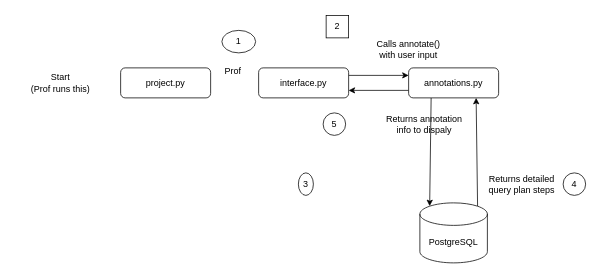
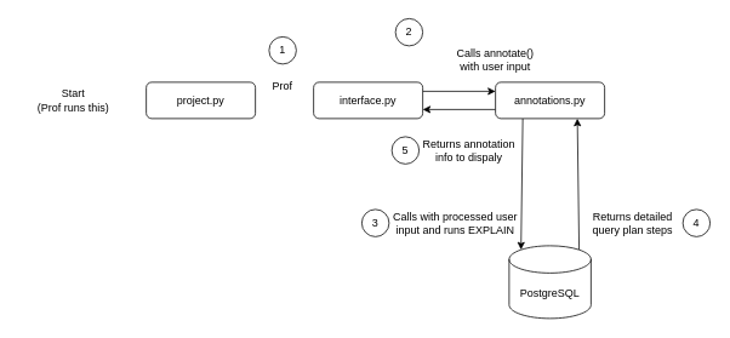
  <mxCell id="0" />
  <mxCell id="1" parent="0" />
  <mxCell id="2" value="project.py" style="rounded=1;whiteSpace=wrap;html=1;" parent="1" vertex="1"><mxGeometry x="160" y="90" width="120" height="40" as="geometry" /></mxCell>
  <mxCell id="3" style="edgeStyle=none;html=1;exitX=1;exitY=0.25;exitDx=0;exitDy=0;entryX=0;entryY=0.25;entryDx=0;entryDy=0;" parent="1" source="4" target="7" edge="1"><mxGeometry relative="1" as="geometry" /></mxCell>
  <mxCell id="4" value="interface.py" style="rounded=1;whiteSpace=wrap;html=1;" parent="1" vertex="1"><mxGeometry x="344" y="90" width="120" height="40" as="geometry" /></mxCell>
  <mxCell id="5" style="edgeStyle=none;html=1;exitX=0;exitY=0.75;exitDx=0;exitDy=0;entryX=1;entryY=0.75;entryDx=0;entryDy=0;" parent="1" source="7" target="4" edge="1"><mxGeometry relative="1" as="geometry" /></mxCell>
  <mxCell id="6" style="edgeStyle=none;html=1;exitX=0.25;exitY=1;exitDx=0;exitDy=0;entryX=0.145;entryY=0;entryDx=0;entryDy=4.35;entryPerimeter=0;" parent="1" source="7" target="13" edge="1"><mxGeometry relative="1" as="geometry" /></mxCell>
  <mxCell id="7" value="annotations.py" style="rounded=1;whiteSpace=wrap;html=1;" parent="1" vertex="1"><mxGeometry x="544" y="90" width="120" height="40" as="geometry" /></mxCell>
  <mxCell id="8" value="Prof" style="text;html=1;strokeColor=none;fillColor=none;align=center;verticalAlign=middle;whiteSpace=wrap;rounded=0;" parent="1" vertex="1"><mxGeometry x="280" y="80" width="60" height="30" as="geometry" /></mxCell>
  <mxCell id="9" value="Start &lt;br&gt;(Prof runs this)" style="text;html=1;strokeColor=none;fillColor=none;align=center;verticalAlign=middle;whiteSpace=wrap;rounded=0;" parent="1" vertex="1"><mxGeometry x="20" y="95" width="120" height="30" as="geometry" /></mxCell>
  <mxCell id="10" value="Calls annotate() with user input" style="text;html=1;strokeColor=none;fillColor=none;align=center;verticalAlign=middle;whiteSpace=wrap;rounded=0;" parent="1" vertex="1"><mxGeometry x="489" y="50" width="110" height="30" as="geometry" /></mxCell>
- <mxCell id="11" value="Returns annotation info to dispaly" style="text;html=1;strokeColor=none;fillColor=none;align=center;verticalAlign=middle;whiteSpace=wrap;rounded=0;" parent="1" vertex="1"><mxGeometry x="510" y="150" width="110" height="30" as="geometry" /></mxCell>
+ <mxCell id="11" value="Returns annotation info to dispaly" style="text;html=1;strokeColor=none;fillColor=none;align=center;verticalAlign=middle;whiteSpace=wrap;rounded=0;" parent="1" vertex="1"><mxGeometry x="460" y="150" width="110" height="30" as="geometry" /></mxCell>
  <mxCell id="12" style="edgeStyle=none;html=1;exitX=0.855;exitY=0;exitDx=0;exitDy=4.35;exitPerimeter=0;entryX=0.75;entryY=1;entryDx=0;entryDy=0;" parent="1" source="13" target="7" edge="1"><mxGeometry relative="1" as="geometry" /></mxCell>
  <mxCell id="13" value="PostgreSQL" style="shape=cylinder3;whiteSpace=wrap;html=1;boundedLbl=1;backgroundOutline=1;size=15;" parent="1" vertex="1"><mxGeometry x="559" y="270" width="90" height="80" as="geometry" /></mxCell>
+ <mxCell id="14" value="Calls with processed user input and runs EXPLAIN" style="text;html=1;strokeColor=none;fillColor=none;align=center;verticalAlign=middle;whiteSpace=wrap;rounded=0;" parent="1" vertex="1"><mxGeometry x="430" y="230" width="140" height="30" as="geometry" /></mxCell>
  <mxCell id="15" value="Returns detailed query plan steps" style="text;html=1;strokeColor=none;fillColor=none;align=center;verticalAlign=middle;whiteSpace=wrap;rounded=0;" parent="1" vertex="1"><mxGeometry x="640" y="230" width="110" height="30" as="geometry" /></mxCell>
- <mxCell id="16" value="1" style="ellipse;whiteSpace=wrap;html=1;aspect=fixed;" parent="1" vertex="1"><mxGeometry x="295" y="40" width="45" height="30" as="geometry" /></mxCell>
+ <mxCell id="16" value="1" style="ellipse;whiteSpace=wrap;html=1;aspect=fixed;" parent="1" vertex="1"><mxGeometry x="295" y="40" width="30" height="30" as="geometry" /></mxCell>
  <mxCell id="17" value="5" style="ellipse;whiteSpace=wrap;html=1;aspect=fixed;" parent="1" vertex="1"><mxGeometry x="430" y="150" width="30" height="30" as="geometry" /></mxCell>
  <mxCell id="18" value="4" style="ellipse;whiteSpace=wrap;html=1;aspect=fixed;" parent="1" vertex="1"><mxGeometry x="750" y="230" width="30" height="30" as="geometry" /></mxCell>
- <mxCell id="19" value="3" style="ellipse;whiteSpace=wrap;html=1;aspect=fixed;" parent="1" vertex="1"><mxGeometry x="397" y="230" width="20" height="30" as="geometry" /></mxCell>
- <mxCell id="20" value="2" style="whiteSpace=wrap;html=1;aspect=fixed;rounded=0;" parent="1" vertex="1"><mxGeometry x="434" y="20" width="30" height="30" as="geometry" /></mxCell>
+ <mxCell id="19" value="3" style="ellipse;whiteSpace=wrap;html=1;aspect=fixed;" parent="1" vertex="1"><mxGeometry x="397" y="230" width="30" height="30" as="geometry" /></mxCell>
+ <mxCell id="20" value="2" style="ellipse;whiteSpace=wrap;html=1;aspect=fixed;" parent="1" vertex="1"><mxGeometry x="434" y="20" width="30" height="30" as="geometry" /></mxCell>
